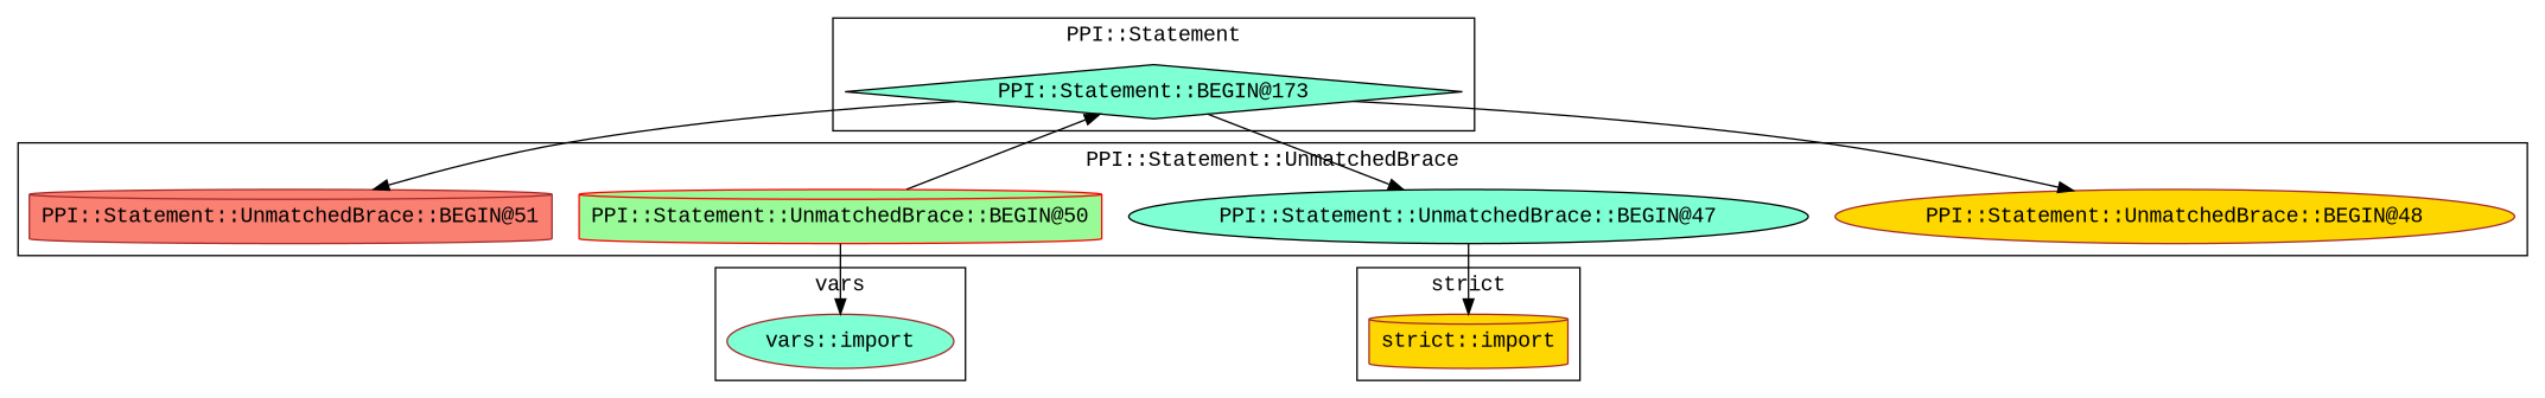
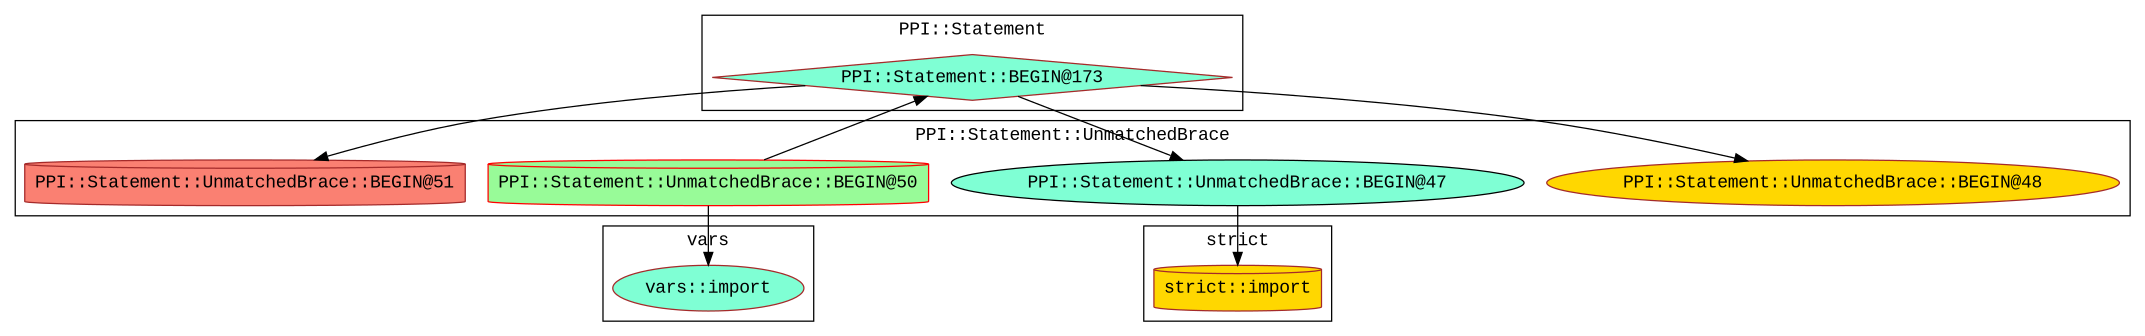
  digraph {
    fontname="Liberation Mono"
    node [color=brown fillcolor=aquamarine fontname="Liberation Mono" shape=ellipse style=filled]
    edge [fontname="Liberation Mono"]
-   "PPI::Statement::BEGIN@173" [color=black shape=diamond]
+   "PPI::Statement::BEGIN@173" [shape=diamond]
    "PPI::Statement::UnmatchedBrace::BEGIN@48" [fillcolor=gold]
    "PPI::Statement::UnmatchedBrace::BEGIN@50" [color=red fillcolor=palegreen shape=cylinder]
    "PPI::Statement::UnmatchedBrace::BEGIN@47" [color=black]
    "PPI::Statement::UnmatchedBrace::BEGIN@51" [fillcolor=salmon shape=cylinder]
    "vars::import"
    "strict::import" [fillcolor=gold shape=cylinder]
    subgraph cluster_1 {
      label="PPI::Statement"
      "PPI::Statement::BEGIN@173"
    }
    subgraph cluster_2 {
      label="PPI::Statement::UnmatchedBrace"
      "PPI::Statement::UnmatchedBrace::BEGIN@48"
      "PPI::Statement::UnmatchedBrace::BEGIN@50"
      "PPI::Statement::UnmatchedBrace::BEGIN@47"
      "PPI::Statement::UnmatchedBrace::BEGIN@51"
    }
    subgraph cluster_3 {
      label=vars
      "vars::import"
    }
    subgraph cluster_4 {
      label="strict"
      "strict::import"
    }
    "PPI::Statement::BEGIN@173" -> "PPI::Statement::UnmatchedBrace::BEGIN@48"
    "PPI::Statement::BEGIN@173" -> "PPI::Statement::UnmatchedBrace::BEGIN@47"
    "PPI::Statement::BEGIN@173" -> "PPI::Statement::UnmatchedBrace::BEGIN@51"
    "PPI::Statement::UnmatchedBrace::BEGIN@50" -> "PPI::Statement::BEGIN@173"
    "PPI::Statement::UnmatchedBrace::BEGIN@50" -> "vars::import"
    "PPI::Statement::UnmatchedBrace::BEGIN@47" -> "strict::import"
  }
